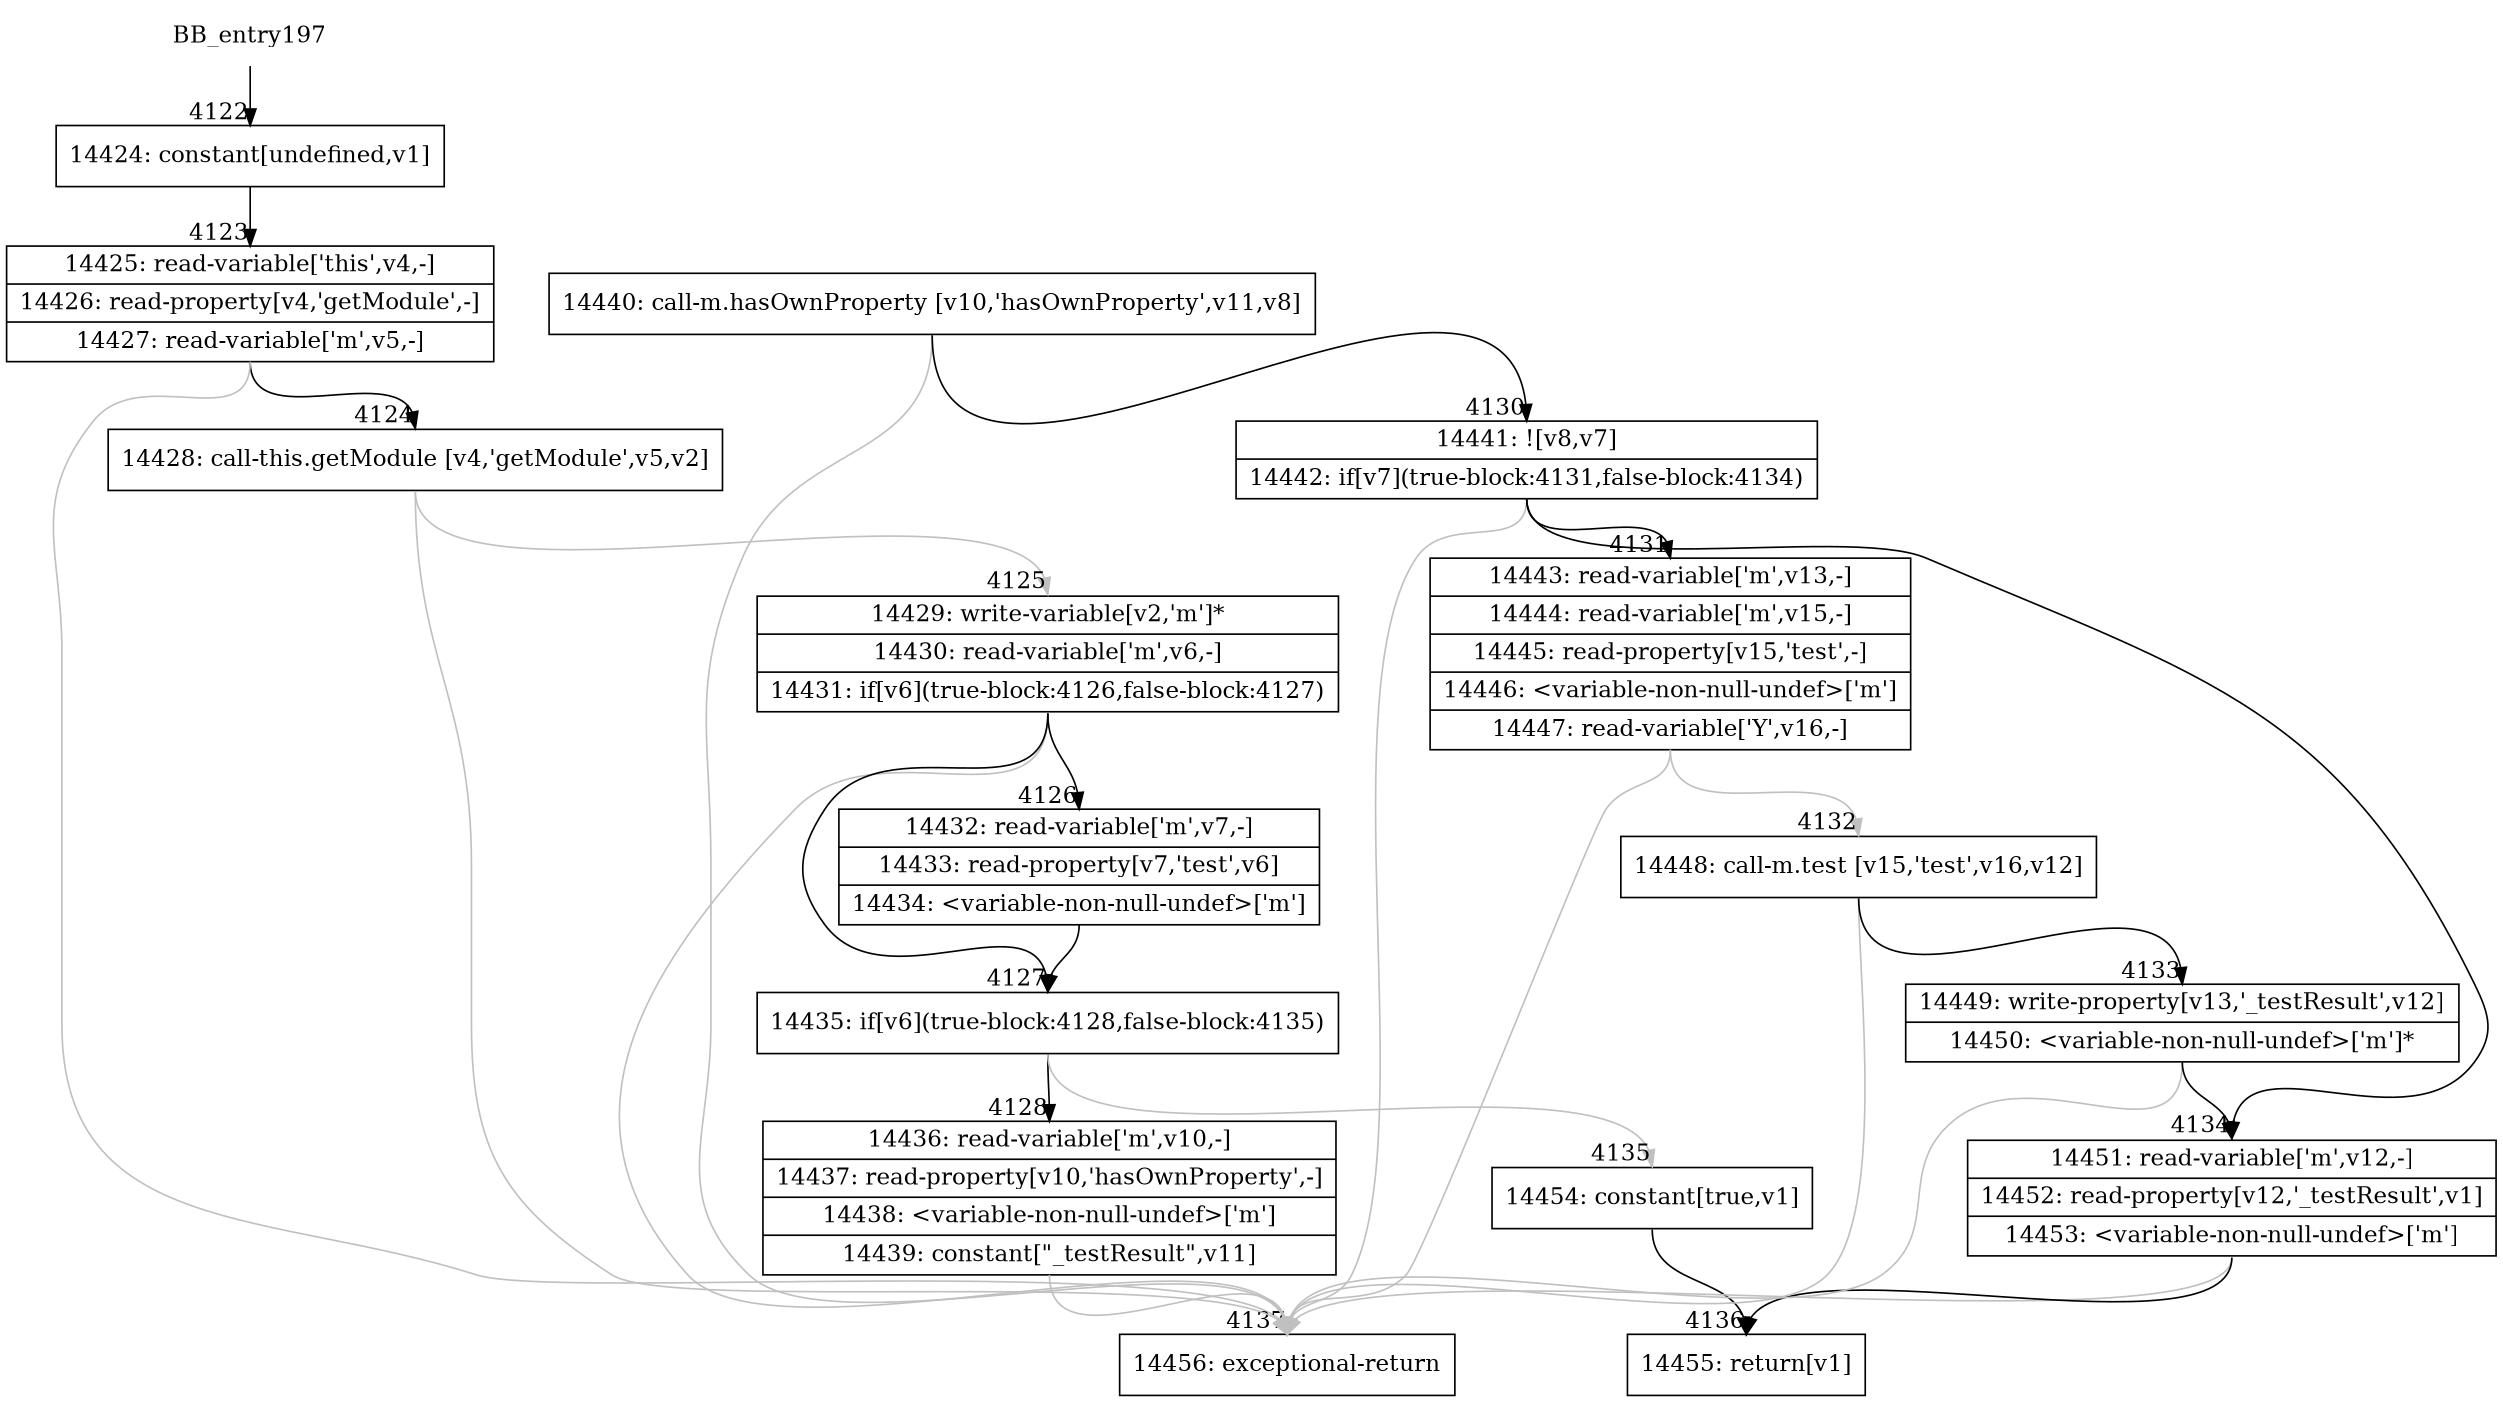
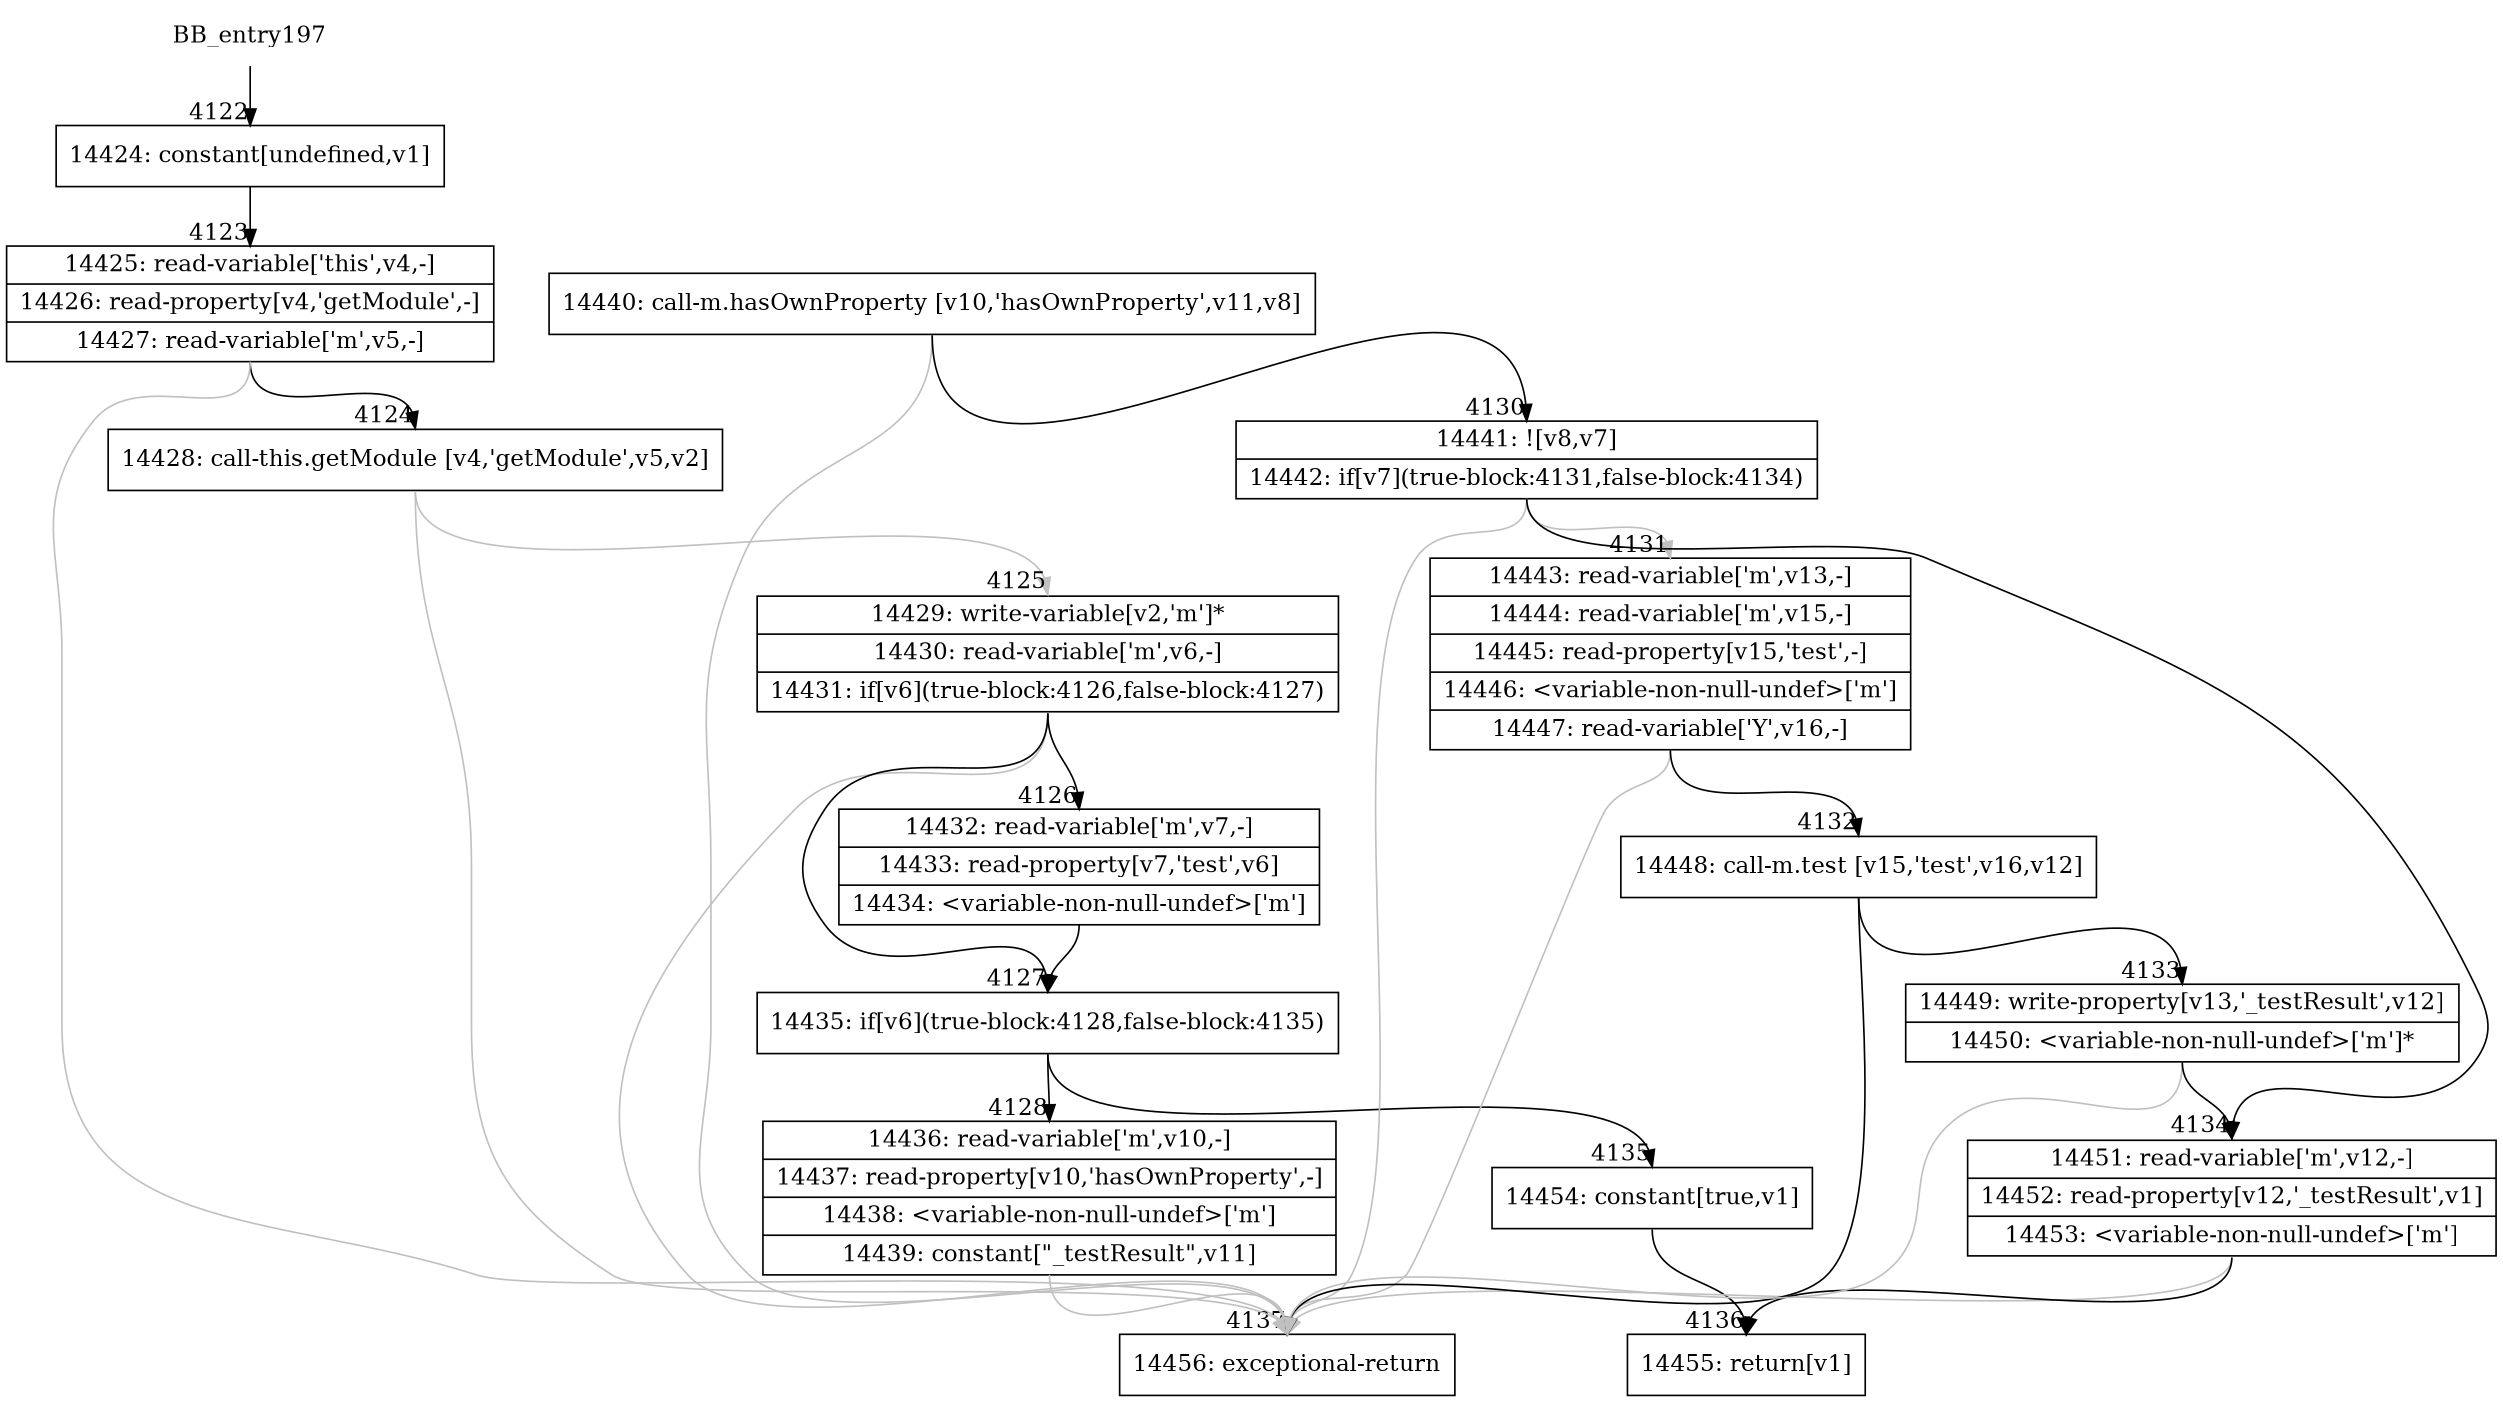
  digraph {
    rankdir=TD
    node [shape=record]
    edge [headport=n tailport=s]
    BB_entry197 [shape=none]
    n2 [label="{14424: constant[undefined,v1]}"]
    n3 [label="{14425: read-variable['this',v4,-]|14426: read-property[v4,'getModule',-]|14427: read-variable['m',v5,-]}"]
    n4 [label="{14428: call-this.getModule [v4,'getModule',v5,v2]}"]
    n5 [label="{14456: exceptional-return}"]
    n6 [label="{14429: write-variable[v2,'m']*|14430: read-variable['m',v6,-]|14431: if[v6](true-block:4126,false-block:4127)}"]
    n7 [label="{14435: if[v6](true-block:4128,false-block:4135)}"]
    n8 [label="{14432: read-variable['m',v7,-]|14433: read-property[v7,'test',v6]|14434: \<variable-non-null-undef\>['m']}"]
    n9 [label="{14436: read-variable['m',v10,-]|14437: read-property[v10,'hasOwnProperty',-]|14438: \<variable-non-null-undef\>['m']|14439: constant[\"_testResult\",v11]}"]
    n10 [label="{14454: constant[true,v1]}"]
    n11 [label="{14455: return[v1]}"]
    n12 [label="{14440: call-m.hasOwnProperty [v10,'hasOwnProperty',v11,v8]}"]
    n13 [label="{14441: ![v8,v7]|14442: if[v7](true-block:4131,false-block:4134)}"]
    n14 [label="{14443: read-variable['m',v13,-]|14444: read-variable['m',v15,-]|14445: read-property[v15,'test',-]|14446: \<variable-non-null-undef\>['m']|14447: read-variable['Y',v16,-]}"]
    n15 [label="{14451: read-variable['m',v12,-]|14452: read-property[v12,'_testResult',v1]|14453: \<variable-non-null-undef\>['m']}"]
    n16 [label="{14448: call-m.test [v15,'test',v16,v12]}"]
    n17 [label="{14449: write-property[v13,'_testResult',v12]|14450: \<variable-non-null-undef\>['m']*}"]
    BB_entry197 -> n2 [headlabel="    4122"]
    n2 -> n3 [headlabel="      4123"]
    n3 -> n4 [headlabel="      4124"]
    n3 -> n5 [color=gray headlabel="      4137"]
    n4 -> n5 [color=gray]
    n4 -> n6 [color=gray headlabel="      4125"]
    n6 -> n5 [color=gray]
    n6 -> n7 [headlabel="      4127"]
    n6 -> n8 [headlabel="      4126"]
    n7 -> n9 [headlabel="      4128"]
-   n7 -> n10 [headlabel="      4135" color=gray]
+   n7 -> n10 [headlabel="      4135"]
    n8 -> n7
    n9 -> n5 [color=gray]
    n10 -> n11
    n12 -> n5 [color=gray]
    n12 -> n13 [headlabel="      4130"]
    n13 -> n5 [color=gray]
-   n13 -> n14 [headlabel="      4131"]
+   n13 -> n14 [headlabel="      4131" color=gray]
    n13 -> n15 [headlabel="      4134"]
    n14 -> n5 [color=gray]
-   n14 -> n16 [headlabel="      4132" color=gray]
+   n14 -> n16 [headlabel="      4132"]
    n15 -> n5 [color=gray]
    n15 -> n11 [headlabel="      4136"]
-   n16 -> n5 [color=gray]
+   n16 -> n5 [color=black]
    n16 -> n17 [headlabel="      4133"]
    n17 -> n5 [color=gray]
    n17 -> n15
  }
